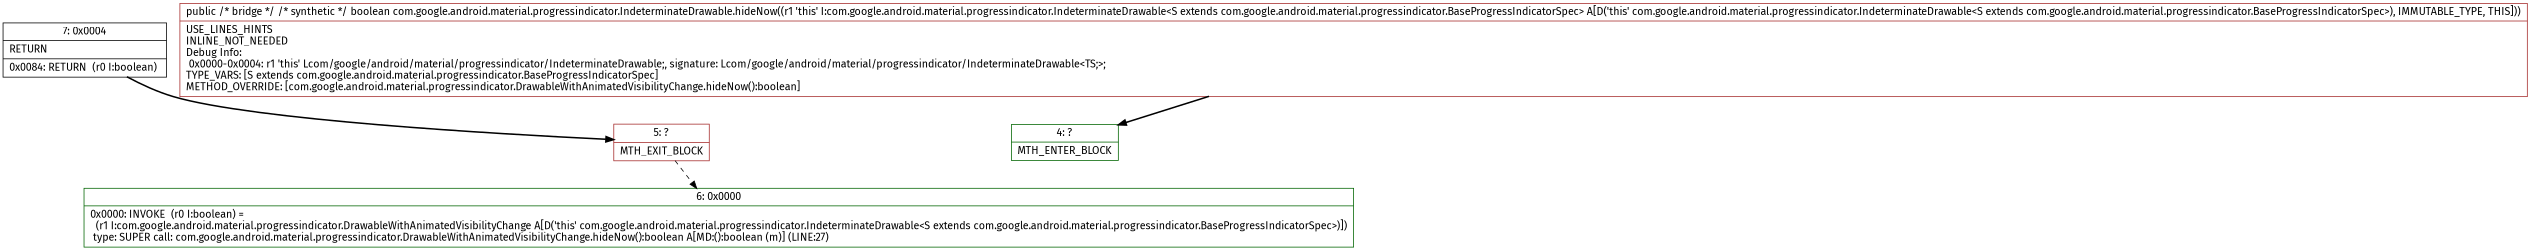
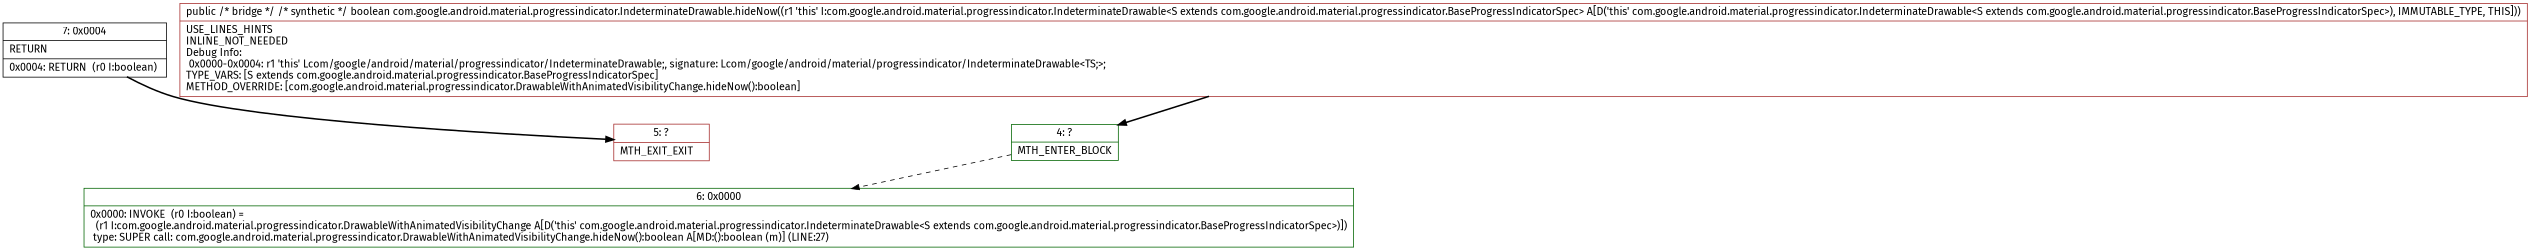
  digraph {
    fontname="Fira Sans"
    node [color=darkgreen fontname="Fira Sans" shape=record]
    edge [fontname="Fira Sans" style=bold]
    n1 [label="{4\:\ ?|MTH_ENTER_BLOCK\l}"]
    n2 [label="{6\:\ 0x0000|0x0000: INVOKE  (r0 I:boolean) = \l  (r1 I:com.google.android.material.progressindicator.DrawableWithAnimatedVisibilityChange A[D('this' com.google.android.material.progressindicator.IndeterminateDrawable\<S extends com.google.android.material.progressindicator.BaseProgressIndicatorSpec\>)])\l type: SUPER call: com.google.android.material.progressindicator.DrawableWithAnimatedVisibilityChange.hideNow():boolean A[MD:():boolean (m)] (LINE:27)\l}"]
-   n3 [color=black label="{7\:\ 0x0004|RETURN\l|0x0084: RETURN  (r0 I:boolean) \l}"]
-   n4 [color=brown label="{5\:\ ?|MTH_EXIT_BLOCK\l}"]
+   n3 [color=black label="{7\:\ 0x0004|RETURN\l|0x0004: RETURN  (r0 I:boolean) \l}"]
+   n4 [color=brown label="{5\:\ ?|MTH_EXIT_EXIT\l}"]
    n5 [color=brown label="{public \/* bridge *\/ \/* synthetic *\/ boolean com.google.android.material.progressindicator.IndeterminateDrawable.hideNow((r1 'this' I:com.google.android.material.progressindicator.IndeterminateDrawable\<S extends com.google.android.material.progressindicator.BaseProgressIndicatorSpec\> A[D('this' com.google.android.material.progressindicator.IndeterminateDrawable\<S extends com.google.android.material.progressindicator.BaseProgressIndicatorSpec\>), IMMUTABLE_TYPE, THIS]))  | USE_LINES_HINTS\lINLINE_NOT_NEEDED\lDebug Info:\l  0x0000\-0x0004: r1 'this' Lcom\/google\/android\/material\/progressindicator\/IndeterminateDrawable;, signature: Lcom\/google\/android\/material\/progressindicator\/IndeterminateDrawable\<TS;\>;\lTYPE_VARS: [S extends com.google.android.material.progressindicator.BaseProgressIndicatorSpec]\lMETHOD_OVERRIDE: [com.google.android.material.progressindicator.DrawableWithAnimatedVisibilityChange.hideNow():boolean]\l}"]
-   n4 -> n2 [style=dashed]
+   n1 -> n2 [style=dashed]
    n3 -> n4
    n5 -> n1
  }
